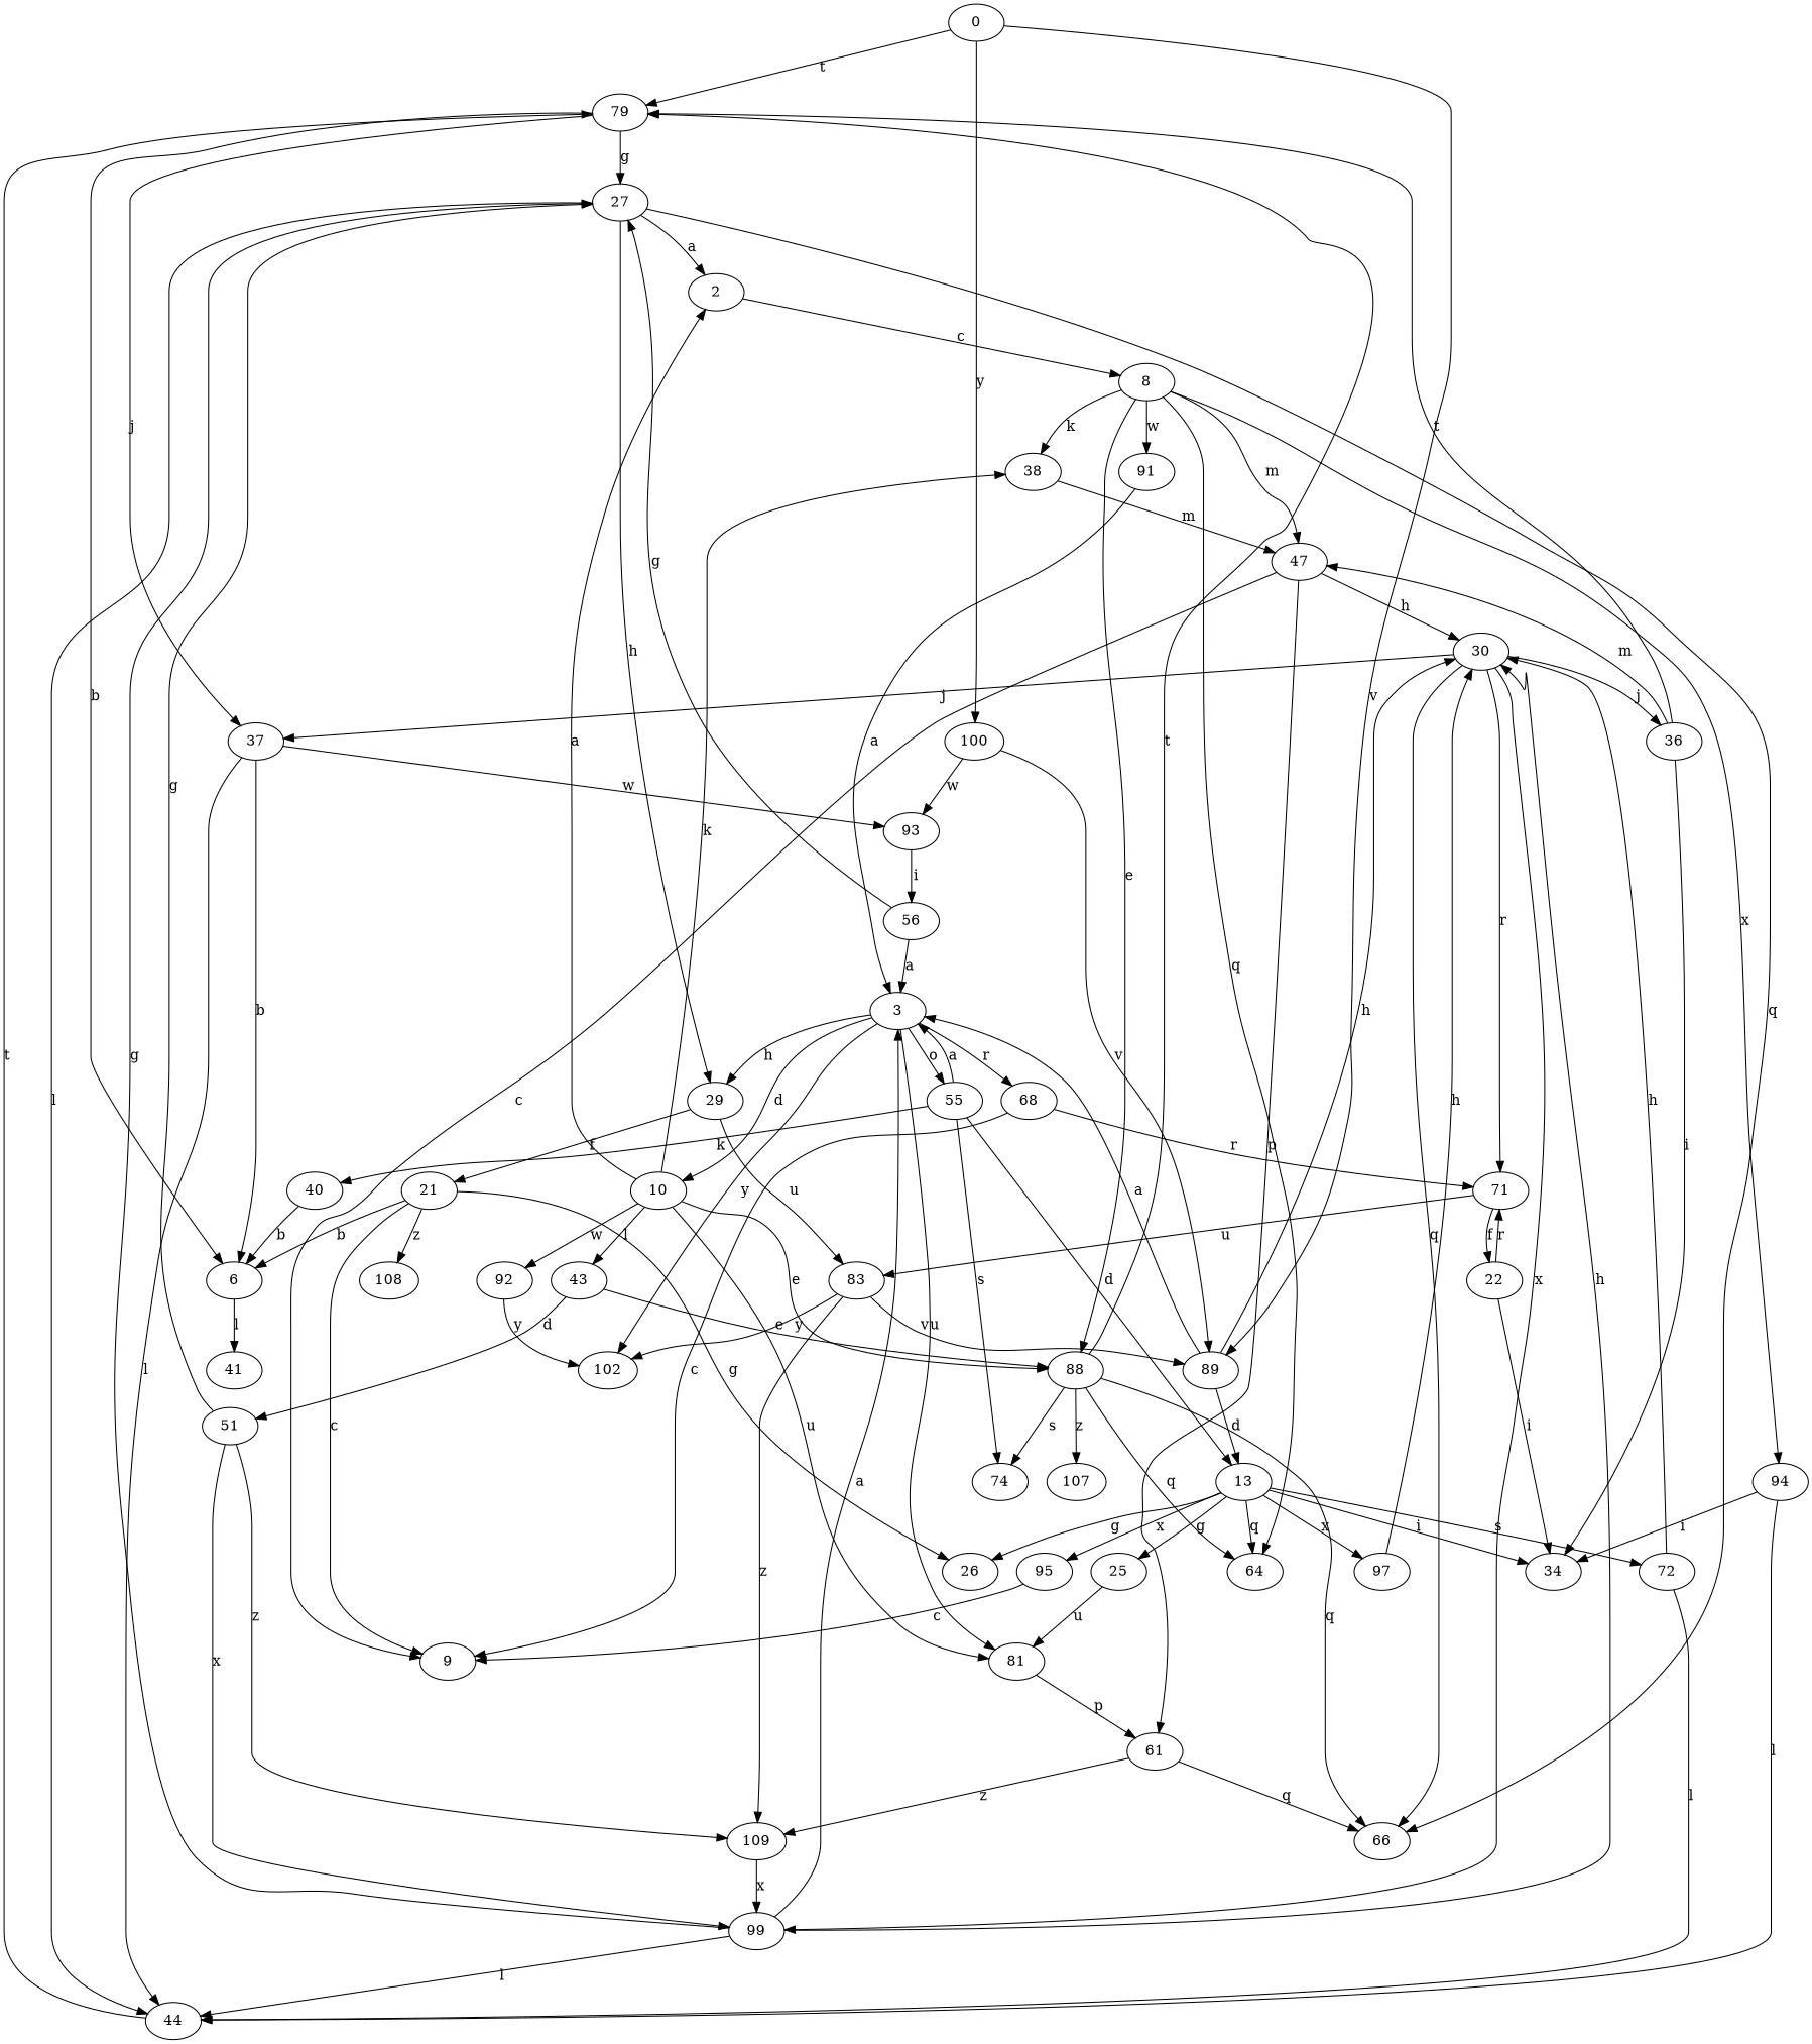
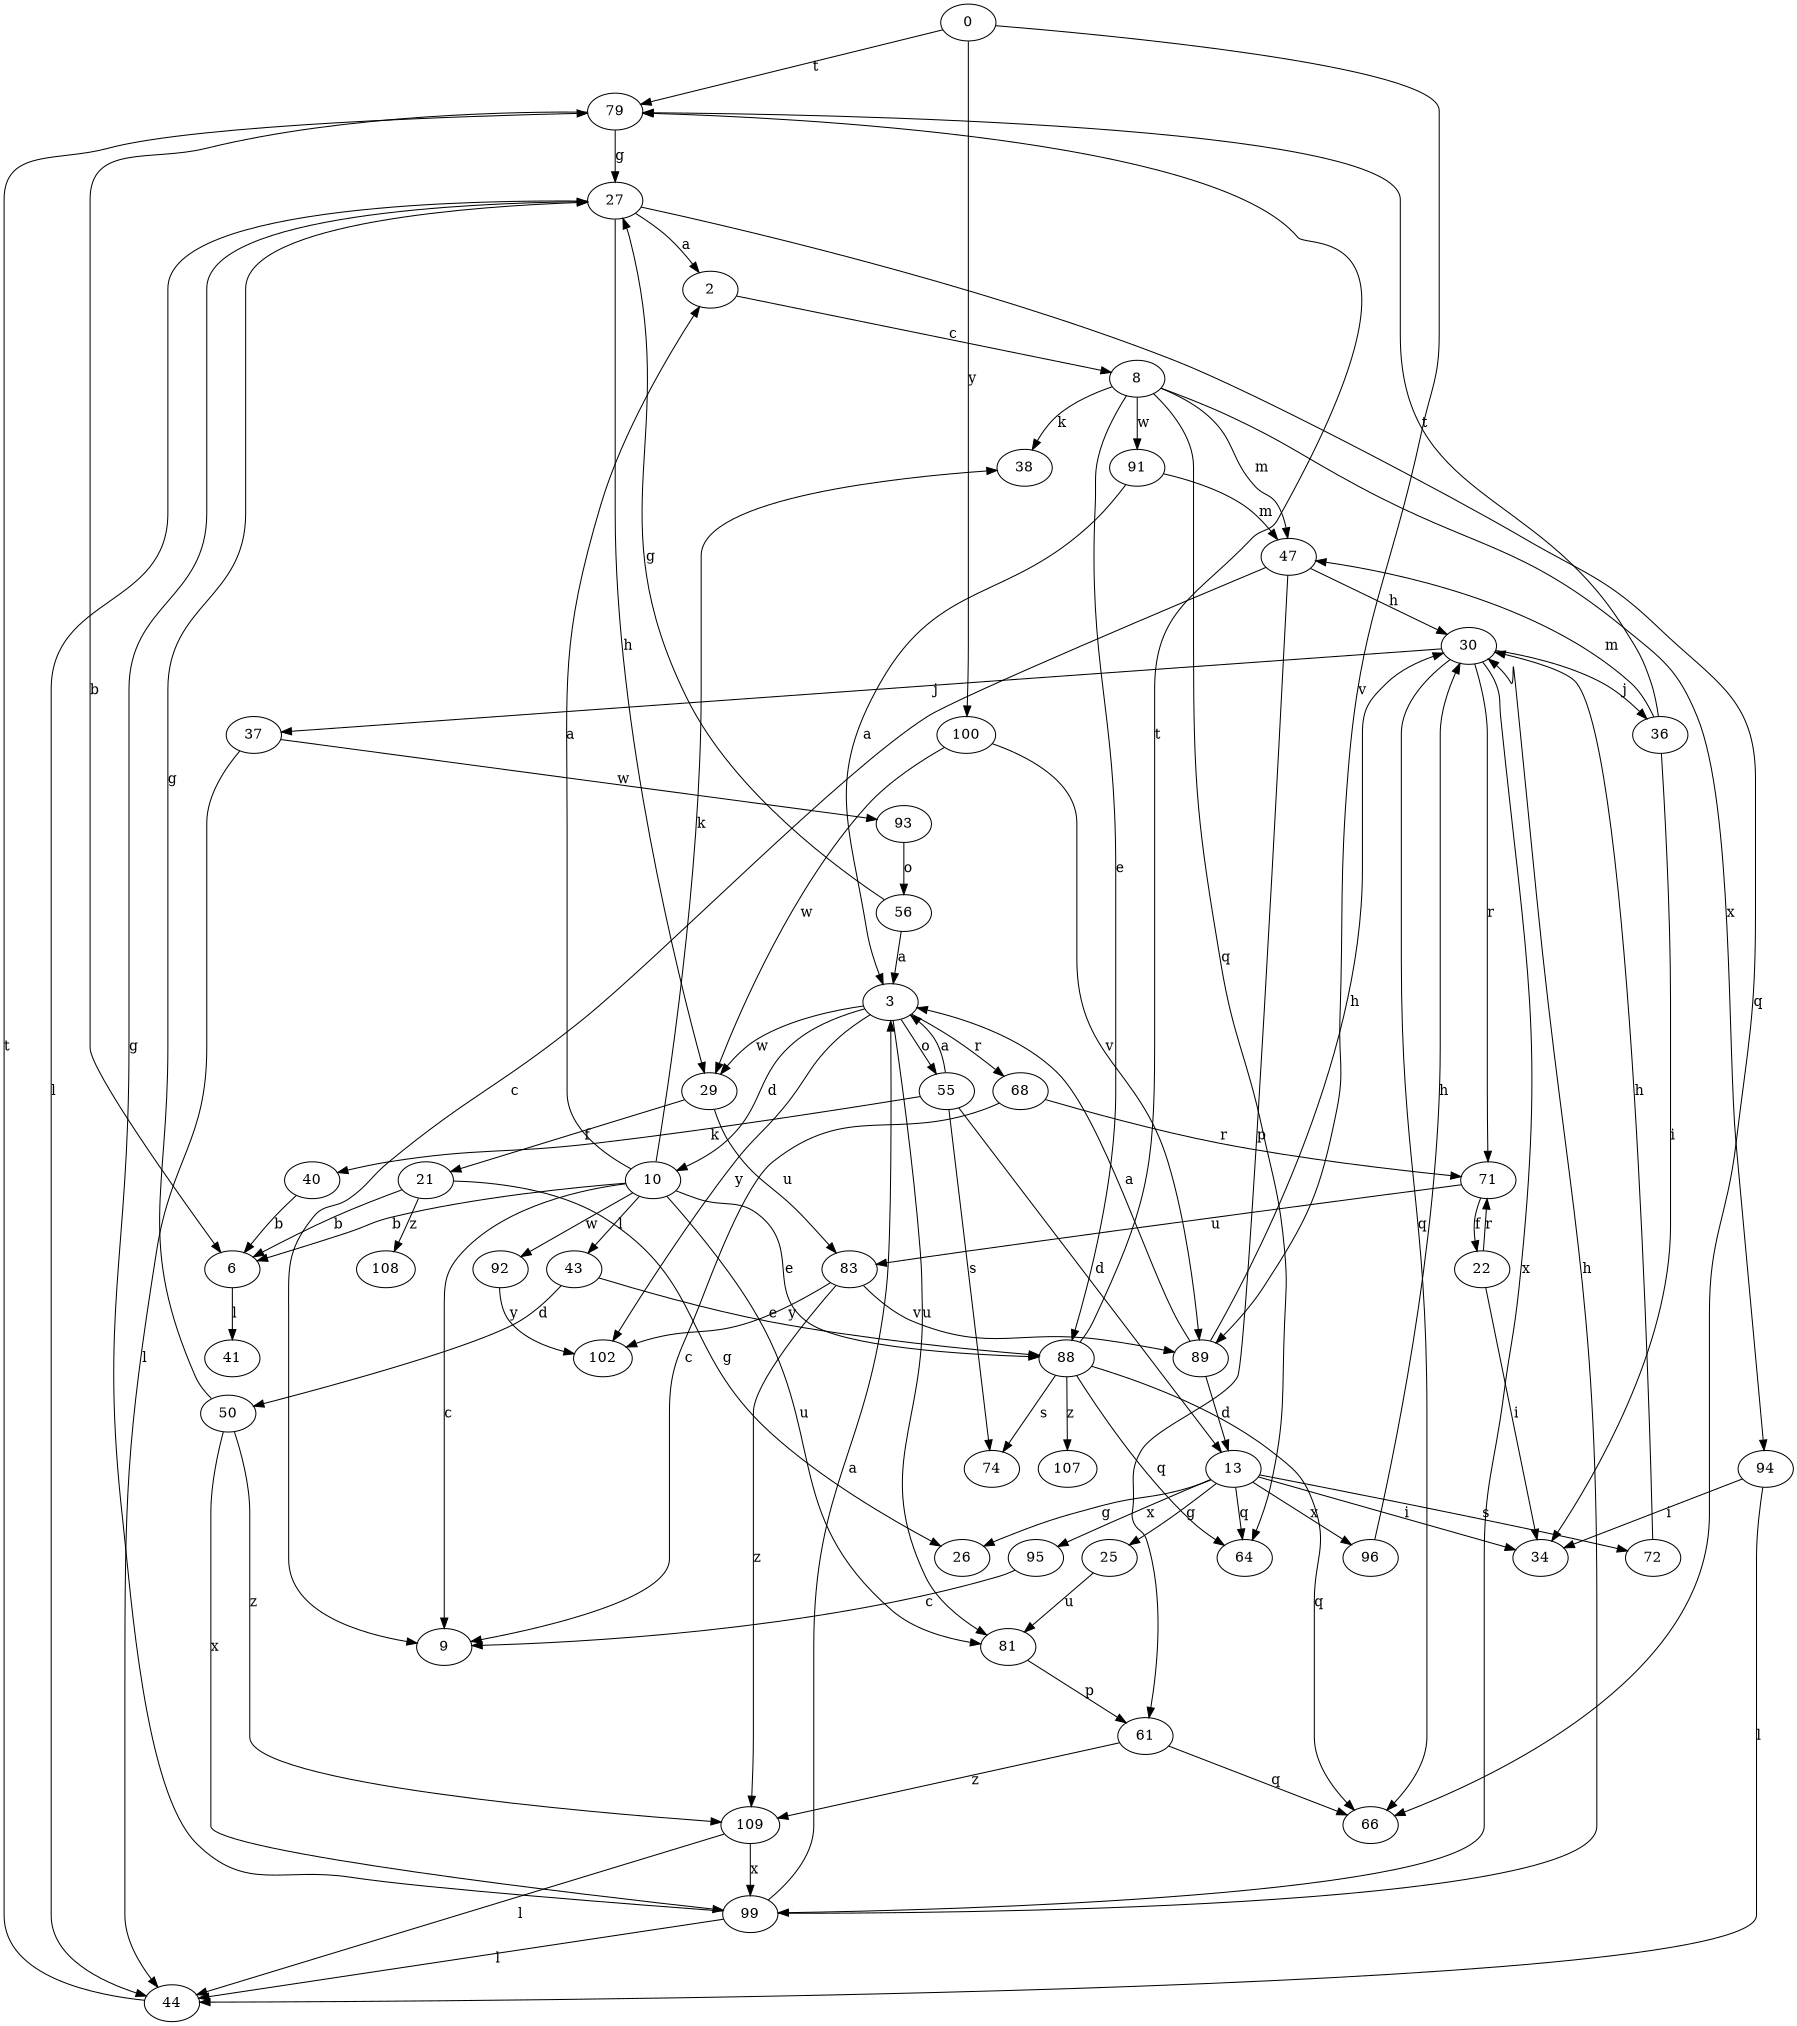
  strict digraph {
    0
    79
    89
    100
    6
    27
    37
    3
    13
    30
    93
    2
    8
    n14 [label=88]
    38
    47
    64
    91
    94
    10
    29
    55
    68
    81
    102
    43
    92
    21
    83
    74
    40
    9
    71
    61
    41
    66
    107
    34
    44
-   51
+   51 [label=50]
    25
    26
    72
    95
-   97
+   97 [label=96]
    108
    22
    109
    36
    99
    56
    0 -> 79 [label=t]
    0 -> 89 [label=v]
    0 -> 100 [label=y]
    79 -> 6 [label=b]
    79 -> 27 [label=g]
-   79 -> 37 [label=j]
    89 -> 3 [label=a]
    89 -> 13 [label=d]
    89 -> 30 [label=h]
    100 -> 89 [label=v]
-   100 -> 93 [label=w]
+   100 -> 29 [label=w]
    6 -> 41 [label=l]
    27 -> 2 [label=a]
    27 -> 29 [label=h]
    27 -> 66 [label=q]
    27 -> 44 [label=l]
-   37 -> 6 [label=b]
+   10 -> 6 [label=b]
    37 -> 93 [label=w]
    37 -> 44 [label=l]
    3 -> 10 [label=d]
-   3 -> 29 [label=h]
+   3 -> 29 [label=w]
    3 -> 55 [label=o]
    3 -> 68 [label=r]
    3 -> 81 [label=u]
    3 -> 102 [label=y]
    13 -> 64 [label=q]
    13 -> 34 [label=i]
    13 -> 25 [label=g]
    13 -> 26 [label=g]
    13 -> 72 [label=s]
    13 -> 95 [label=x]
    13 -> 97 [label=x]
    30 -> 37 [label=j]
    30 -> 71 [label=r]
    30 -> 66 [label=q]
    30 -> 36 [label=j]
    30 -> 99 [label=x]
-   93 -> 56 [label=i]
+   93 -> 56 [label=o]
    2 -> 8 [label=c]
    8 -> n14 [label=e]
    8 -> 38 [label=k]
    8 -> 47 [label=m]
    8 -> 64 [label=q]
    8 -> 91 [label=w]
    8 -> 94 [label=x]
    n14 -> 79 [label=t]
    n14 -> 64 [label=q]
    n14 -> 74 [label=s]
    n14 -> 66 [label=q]
    n14 -> 107 [label=z]
-   38 -> 47 [label=m]
+   91 -> 47 [label=m]
    47 -> 30 [label=h]
    47 -> 9 [label=c]
    47 -> 61 [label=p]
    91 -> 3 [label=a]
    94 -> 34 [label=i]
    94 -> 44 [label=l]
    10 -> 2 [label=a]
    10 -> n14 [label=e]
    10 -> 38 [label=k]
    10 -> 81 [label=u]
    10 -> 43 [label=l]
    10 -> 92 [label=w]
    29 -> 21 [label=f]
    29 -> 83 [label=u]
    55 -> 3 [label=a]
    55 -> 13 [label=d]
    55 -> 74 [label=s]
    55 -> 40 [label=k]
    68 -> 9 [label=c]
    68 -> 71 [label=r]
    81 -> 61 [label=p]
    43 -> n14 [label=e]
    43 -> 51 [label=d]
    92 -> 102 [label=y]
    21 -> 6 [label=b]
-   21 -> 9 [label=c]
+   10 -> 9 [label=c]
    21 -> 26 [label=g]
    21 -> 108 [label=z]
    83 -> 89 [label=v]
    83 -> 102 [label=y]
    83 -> 109 [label=z]
    40 -> 6 [label=b]
    71 -> 83 [label=u]
    71 -> 22 [label=f]
    61 -> 66 [label=q]
    61 -> 109 [label=z]
    44 -> 79 [label=t]
    51 -> 27 [label=g]
    51 -> 109 [label=z]
    51 -> 99 [label=x]
    25 -> 81 [label=u]
    72 -> 30 [label=h]
    95 -> 9 [label=c]
    97 -> 30 [label=h]
    22 -> 71 [label=r]
    22 -> 34 [label=i]
-   72 -> 44 [label=l]
+   109 -> 44 [label=l]
    109 -> 99 [label=x]
    36 -> 79 [label=t]
    36 -> 47 [label=m]
    36 -> 34 [label=i]
    99 -> 27 [label=g]
    99 -> 3 [label=a]
    99 -> 30 [label=h]
    99 -> 44 [label=l]
    56 -> 27 [label=g]
    56 -> 3 [label=a]
  }
